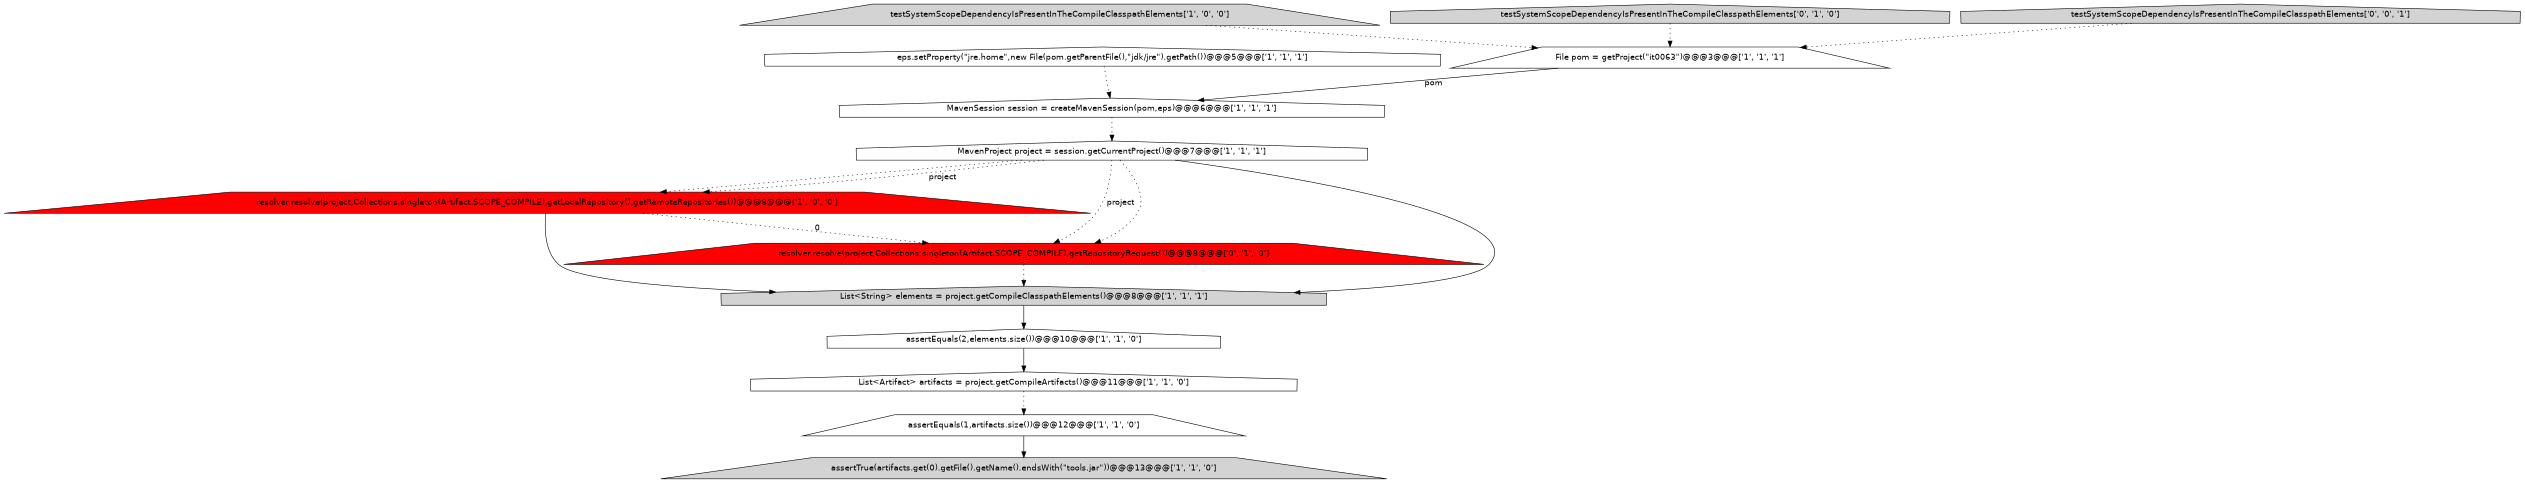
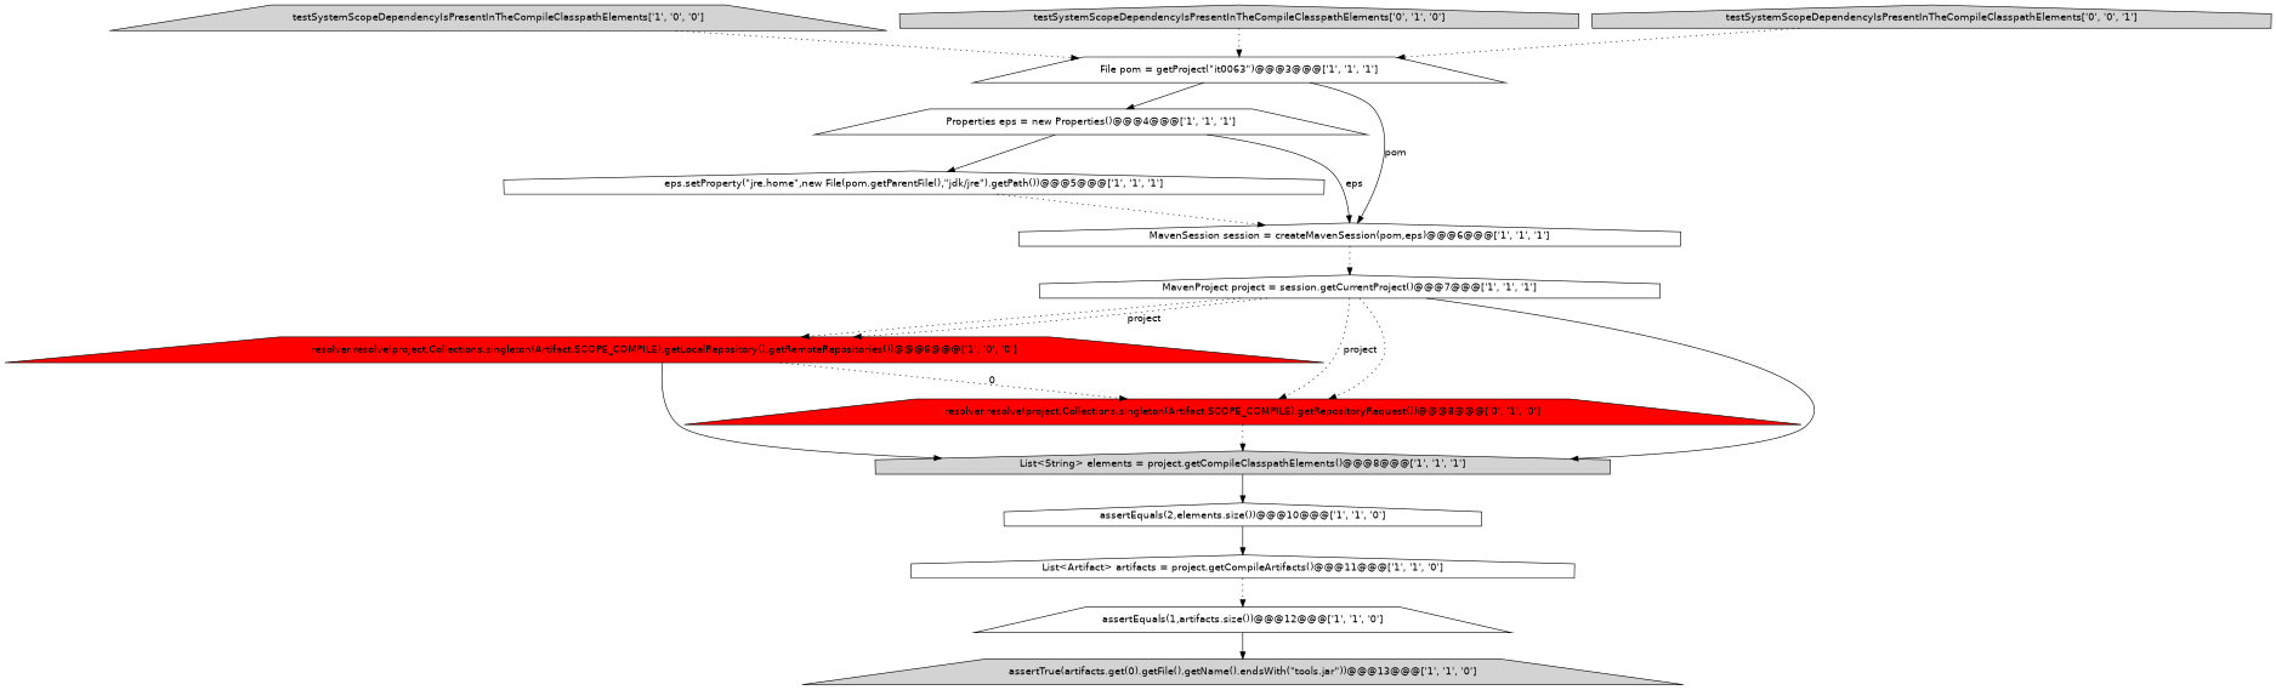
  digraph {
    fontname="DejaVu Sans"
    node [fillcolor=white shape=house style=filled fontname="DejaVu Sans"]
    edge [style=dotted fontname="DejaVu Sans"]
+   n1 [label="Properties eps = new Properties()@@@4@@@['1', '1', '1']" shape=trapezium]
    n2 [label="MavenSession session = createMavenSession(pom,eps)@@@6@@@['1', '1', '1']"]
    n3 [label="eps.setProperty(\"jre.home\",new File(pom.getParentFile(),\"jdk/jre\").getPath())@@@5@@@['1', '1', '1']"]
    n4 [label="assertEquals(1,artifacts.size())@@@12@@@['1', '1', '0']" shape=trapezium]
    n5 [fillcolor=lightgray label="assertTrue(artifacts.get(0).getFile().getName().endsWith(\"tools.jar\"))@@@13@@@['1', '1', '0']" shape=trapezium]
    n6 [fillcolor=red label="resolver.resolve(project,Collections.singleton(Artifact.SCOPE_COMPILE),getLocalRepository(),getRemoteRepositories())@@@8@@@['1', '0', '0']" shape=trapezium]
    n7 [fillcolor=red label="resolver.resolve(project,Collections.singleton(Artifact.SCOPE_COMPILE),getRepositoryRequest())@@@8@@@['0', '1', '0']" shape=trapezium]
    n8 [fillcolor=lightgray label="List<String> elements = project.getCompileClasspathElements()@@@8@@@['1', '1', '1']"]
    n9 [label="MavenProject project = session.getCurrentProject()@@@7@@@['1', '1', '1']"]
    n10 [fillcolor=lightgray label="testSystemScopeDependencyIsPresentInTheCompileClasspathElements['1', '0', '0']" shape=trapezium]
    n11 [label="File pom = getProject(\"it0063\")@@@3@@@['1', '1', '1']" shape=trapezium]
    n12 [fillcolor=lightgray label="testSystemScopeDependencyIsPresentInTheCompileClasspathElements['0', '1', '0']"]
    n13 [label="assertEquals(2,elements.size())@@@10@@@['1', '1', '0']"]
    n14 [label="List<Artifact> artifacts = project.getCompileArtifacts()@@@11@@@['1', '1', '0']"]
    n15 [fillcolor=lightgray label="testSystemScopeDependencyIsPresentInTheCompileClasspathElements['0', '0', '1']"]
+   n1 -> n2 [label=eps style=solid]
+   n1 -> n3 [style=solid]
    n2 -> n9
    n3 -> n2
    n4 -> n5 [style=solid]
    n6 -> n7 [label=0]
    n6 -> n8 [style=solid]
    n7 -> n8
    n8 -> n13 [style=solid]
    n9 -> n6
    n9 -> n6 [label=project]
    n9 -> n7 [label=project]
    n9 -> n7
    n9 -> n8 [style=solid]
    n10 -> n11
+   n11 -> n1 [style=solid]
    n11 -> n2 [label=pom style=solid]
    n12 -> n11
    n13 -> n14 [style=solid]
    n14 -> n4
    n15 -> n11
  }
